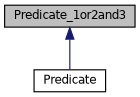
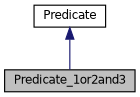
  digraph {
    node [color=black fontname=Helvetica fontsize=10 shape=record style=filled]
    n1 [fillcolor=grey75 fontcolor=black height=0.2 label=Predicate_1or2and3 width=0.4]
    n2 [fillcolor=white height=0.2 label=Predicate width=0.4]
-   n1 -> n2 [color=midnightblue dir=back fontname=Helvetica fontsize=10 labelfontname=Helvetica labelfontsize=10 style=solid]
+   n2 -> n1 [color=midnightblue dir=back fontname=Helvetica fontsize=10 labelfontname=Helvetica labelfontsize=10 style=solid]
  }
